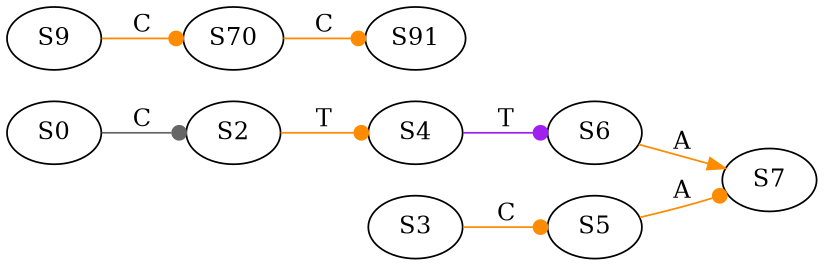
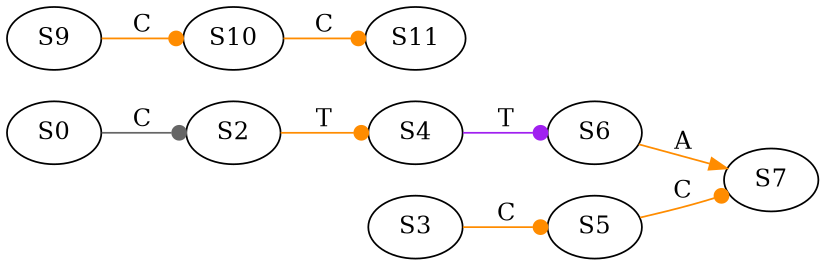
  strict digraph {
    rankdir=LR
    edge [arrowhead=dot color=darkorange]
    S0
    S2
    S4
    S3
    S5
    S6
    S7
    S9
-   S10 [label=S70]
-   S11 [label=S91]
+   S10
+   S11
    S0 -> S2 [color=gray40 label=C]
    S2 -> S4 [label=T]
    S4 -> S6 [color=purple label=T]
    S3 -> S5 [label=C]
-   S5 -> S7 [label=A]
+   S5 -> S7 [label=C]
    S6 -> S7 [arrowhead=normal label=A]
    S9 -> S10 [label=C]
    S10 -> S11 [label=C]
  }
